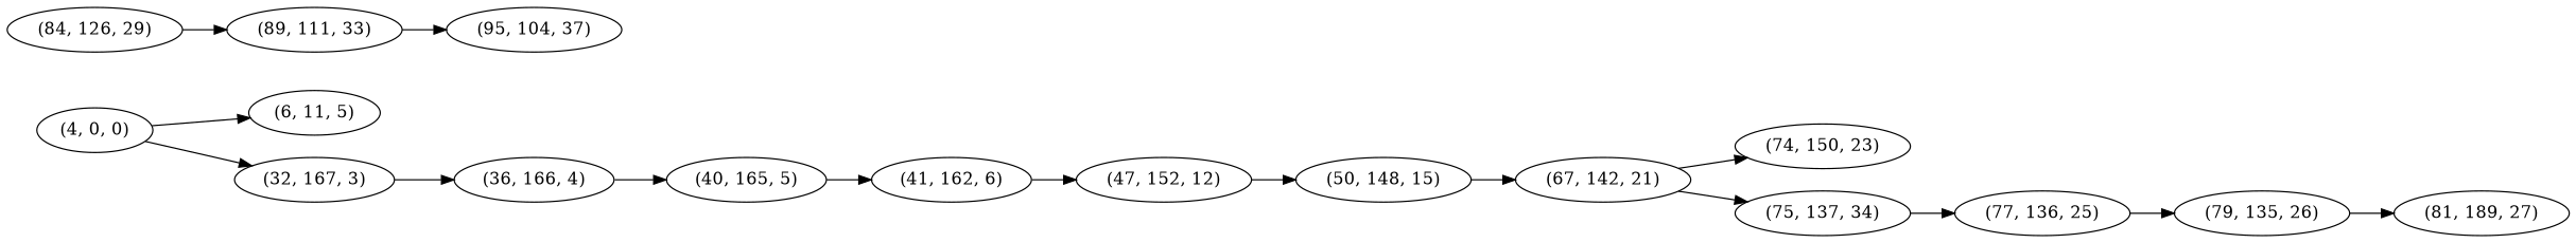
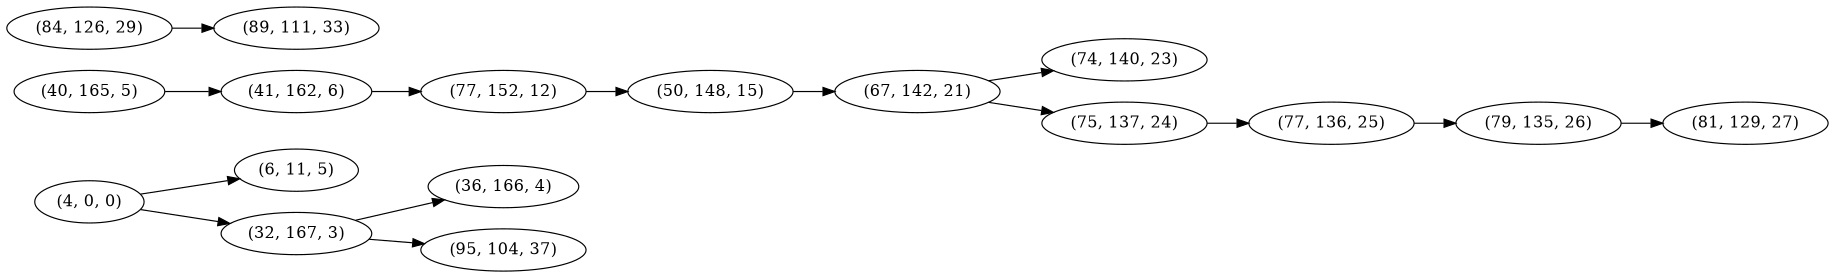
  digraph {
    rankdir=LR
    n1 [label="(4, 0, 0)"]
    "(6, 11, 5)"
    "(32, 167, 3)"
    "(36, 166, 4)"
    "(40, 165, 5)"
    "(41, 162, 6)"
-   "(47, 152, 12)"
+   "(47, 152, 12)" [label="(77, 152, 12)"]
    "(50, 148, 15)"
    "(67, 142, 21)"
-   "(74, 140, 23)" [label="(74, 150, 23)"]
-   "(75, 137, 24)" [label="(75, 137, 34)"]
+   "(74, 140, 23)"
+   "(75, 137, 24)"
    "(77, 136, 25)"
    "(79, 135, 26)"
-   "(81, 129, 27)" [label="(81, 189, 27)"]
+   "(81, 129, 27)"
    "(84, 126, 29)"
    "(89, 111, 33)"
    "(95, 104, 37)"
    n1 -> "(6, 11, 5)"
    n1 -> "(32, 167, 3)"
    "(32, 167, 3)" -> "(36, 166, 4)"
-   "(36, 166, 4)" -> "(40, 165, 5)"
    "(40, 165, 5)" -> "(41, 162, 6)"
    "(41, 162, 6)" -> "(47, 152, 12)"
    "(47, 152, 12)" -> "(50, 148, 15)"
    "(50, 148, 15)" -> "(67, 142, 21)"
    "(67, 142, 21)" -> "(74, 140, 23)"
    "(67, 142, 21)" -> "(75, 137, 24)"
    "(75, 137, 24)" -> "(77, 136, 25)"
    "(77, 136, 25)" -> "(79, 135, 26)"
    "(79, 135, 26)" -> "(81, 129, 27)"
    "(84, 126, 29)" -> "(89, 111, 33)"
-   "(89, 111, 33)" -> "(95, 104, 37)"
+   "(32, 167, 3)" -> "(95, 104, 37)"
  }
